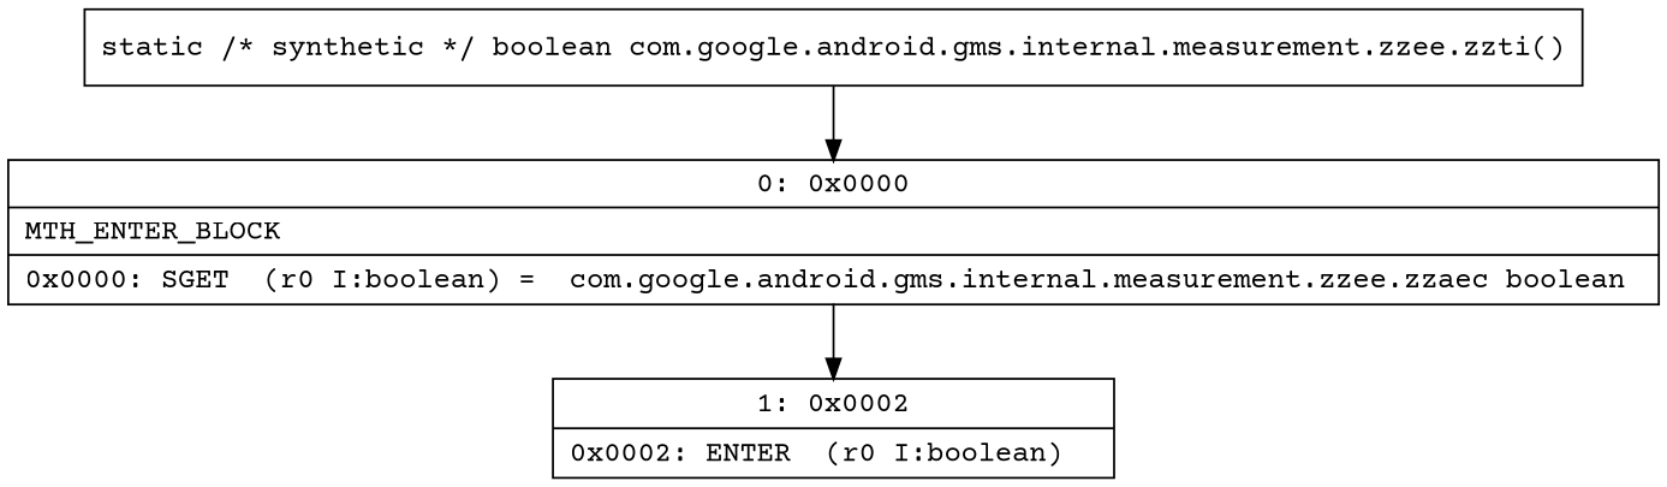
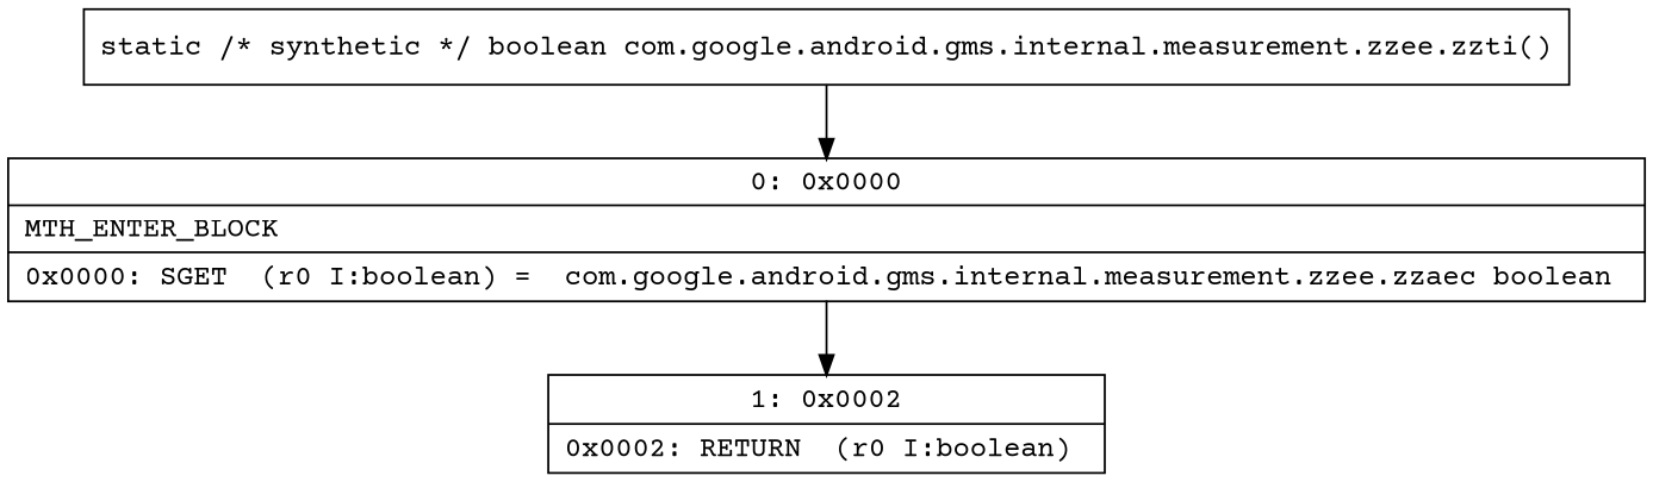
  digraph {
    fontname="Courier Prime"
    node [shape=record fontname="Courier Prime"]
    edge [fontname="Courier Prime"]
    n1 [label="{0\:\ 0x0000|MTH_ENTER_BLOCK\l|0x0000: SGET  (r0 I:boolean) =  com.google.android.gms.internal.measurement.zzee.zzaec boolean \l}"]
-   n2 [label="{1\:\ 0x0002|0x0002: ENTER  (r0 I:boolean) \l}"]
+   n2 [label="{1\:\ 0x0002|0x0002: RETURN  (r0 I:boolean) \l}"]
    n3 [label="{static \/* synthetic *\/ boolean com.google.android.gms.internal.measurement.zzee.zzti() }"]
    n1 -> n2
    n3 -> n1
  }
